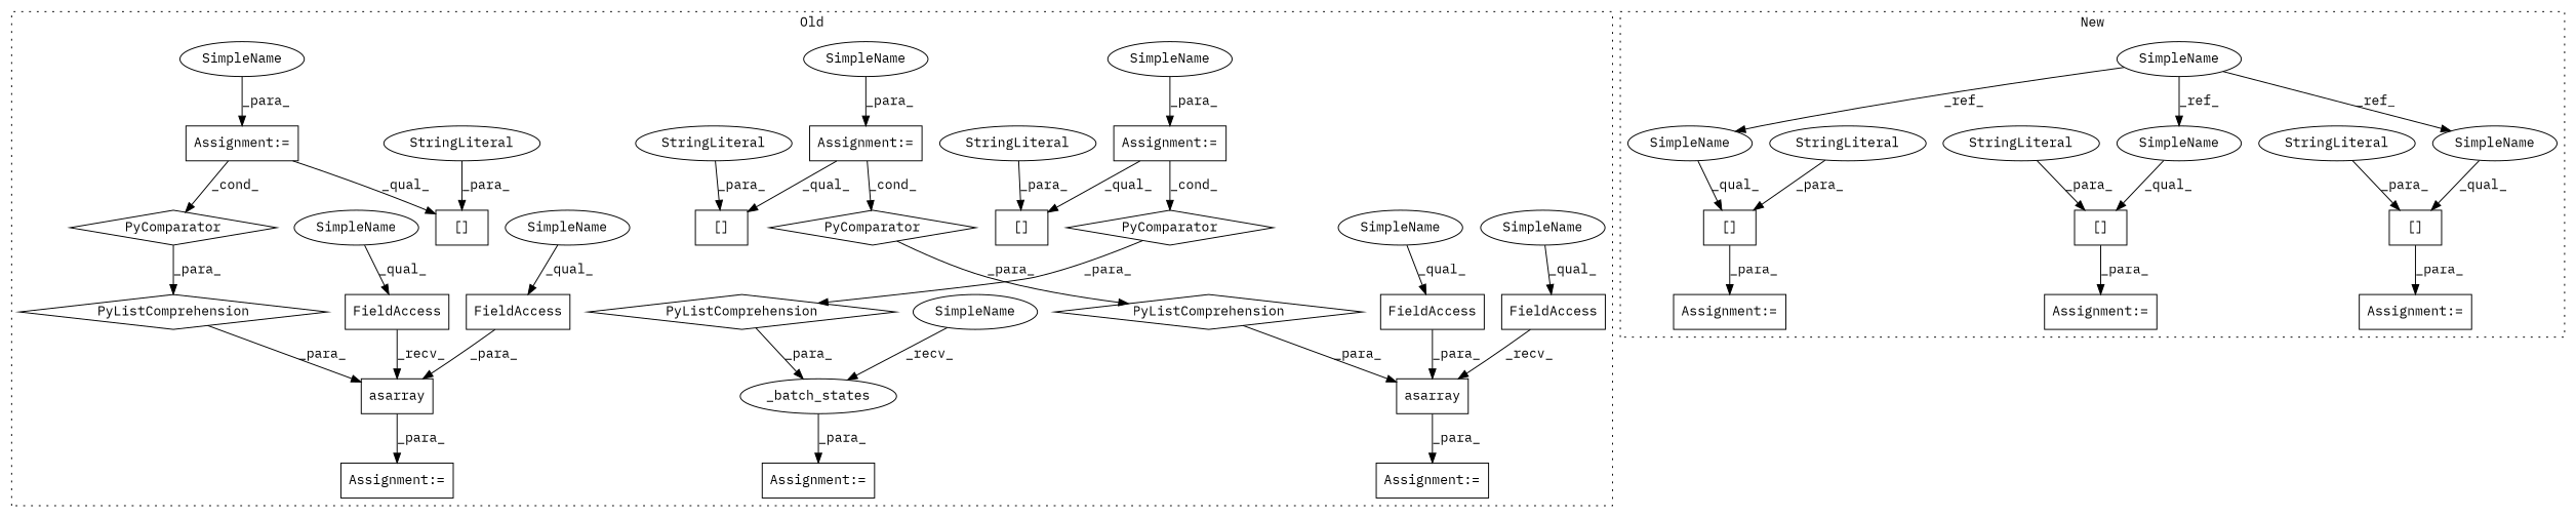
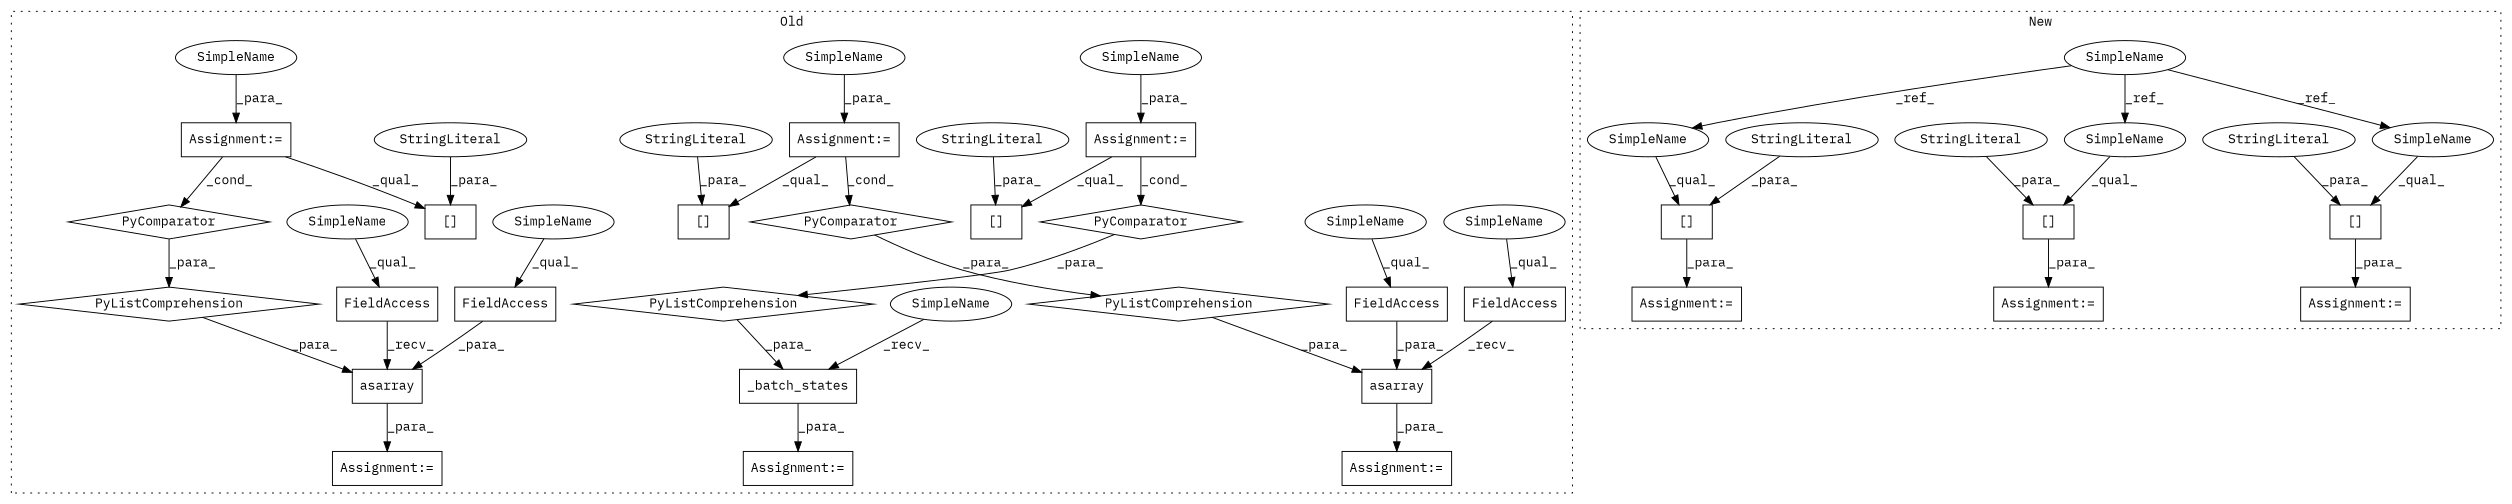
  digraph {
    fontname="IBM Plex Mono"
    node [a=42 l=1 s=8136 shape=box fontname="IBM Plex Mono"]
    edge [fontname="IBM Plex Mono"]
    n1 [a=32 l="19,1" label=asarray s="8034,8182"]
    n2 [a=7 label="Assignment:=" s=8025]
    n3 [a=7 l=30 label="Assignment:="]
    n4 [a=2 l="5,1" label="[]" s="8053,8077"]
    n5 [a=109 l=121 label=PyListComprehension s=8053 shape=diamond]
    n6 [a=113 l=30 label=PyComparator shape=diamond]
    n7 [a=45 l=19 label=StringLiteral s=8058 shape=ellipse]
    n8 [a=22 l=7 label=FieldAccess s=8026]
    n9 [a=7 l=30 label="Assignment:=" s=7677]
    n10 [a=2 l="5,1" label="[]" s="7601,7618"]
    n11 [a=45 l=12 label=StringLiteral s=7606 shape=ellipse]
    n12 [a=109 l=114 label=PyListComprehension s=7601 shape=diamond]
    n13 [a=113 l=30 label=PyComparator s=7677 shape=diamond]
-   n14 [a=32 l="25,-5" label=_batch_states s="7576,7715" shape=ellipse]
+   n14 [a=32 l="25,-5" label=_batch_states s="7576,7715"]
    n15 [a=7 label="Assignment:=" s=7570]
    n16 [a=22 l=13 label=FieldAccess s=8169]
    n17 [a=22 l=13 label=FieldAccess s=7991]
    n18 [a=32 l="19,1" label=asarray s="7867,8004"]
    n19 [a=113 l=30 label=PyComparator s=7958 shape=diamond]
    n20 [a=22 l=7 label=FieldAccess s=7859]
    n21 [a=7 l=30 label="Assignment:=" s=7958]
    n22 [a=2 l="5,1" label="[]" s="7886,7899"]
    n23 [a=7 label="Assignment:=" s=7858]
    n24 [a=109 l=110 label=PyListComprehension s=7886 shape=diamond]
    n25 [a=45 l=8 label=StringLiteral s=7891 shape=ellipse]
    n26 [l=4 label=SimpleName s=8026 shape=ellipse]
    n27 [l=4 label=SimpleName s=7859 shape=ellipse]
    n28 [l=4 label=SimpleName s=7571 shape=ellipse]
    n29 [l=5 label=SimpleName s=7991 shape=ellipse]
    n30 [l=5 label=SimpleName s=8169 shape=ellipse]
    n31 [l=11 label=SimpleName s=7687 shape=ellipse]
    n32 [l=11 label=SimpleName s=8146 shape=ellipse]
    n33 [l=11 label=SimpleName s=7968 shape=ellipse]
    n34 [a=2 l="10,1" label="[]" s="7684,7706"]
    n35 [a=45 l=12 label=StringLiteral s=7694 shape=ellipse]
    n36 [a=7 label="Assignment:=" s=7683]
    n37 [l=9 label=SimpleName s=7520 shape=ellipse]
    n38 [a=2 l="10,1" label="[]" s="7856,7874"]
    n39 [a=7 label="Assignment:=" s=7855]
    n40 [a=45 l=8 label=StringLiteral s=7866 shape=ellipse]
    n41 [a=2 l="10,1" label="[]" s="7896,7925"]
    n42 [a=45 l=19 label=StringLiteral s=7906 shape=ellipse]
    n43 [a=7 label="Assignment:=" s=7895]
    n44 [l=9 label=SimpleName s=7684 shape=ellipse]
    n45 [l=9 label=SimpleName s=7856 shape=ellipse]
    n46 [l=9 label=SimpleName s=7896 shape=ellipse]
    subgraph cluster_1 {
      label=Old
      style=dotted
      n1
      n2
      n3
      n4
      n5
      n6
      n7
      n8
      n9
      n10
      n11
      n12
      n13
      n14
      n15
      n16
      n17
      n18
      n19
      n20
      n21
      n22
      n23
      n24
      n25
      n26
      n27
      n28
      n29
      n30
      n31
      n32
      n33
    }
    subgraph cluster_2 {
      label=New
      style=dotted
      n34
      n35
      n36
      n37
      n38
      n39
      n40
      n41
      n42
      n43
      n44
      n45
      n46
    }
    n1 -> n2 [label=_para_]
    n3 -> n4 [label=_qual_]
    n3 -> n6 [label=_cond_]
    n5 -> n1 [label=_para_]
    n6 -> n5 [label=_para_]
    n7 -> n4 [label=_para_]
    n8 -> n1 [label=_recv_]
    n9 -> n10 [label=_qual_]
    n9 -> n13 [label=_cond_]
    n11 -> n10 [label=_para_]
    n12 -> n14 [label=_para_]
    n13 -> n12 [label=_para_]
    n14 -> n15 [label=_para_]
    n16 -> n1 [label=_para_]
    n17 -> n18 [label=_para_]
    n18 -> n23 [label=_para_]
    n19 -> n24 [label=_para_]
    n20 -> n18 [label=_recv_]
    n21 -> n19 [label=_cond_]
    n21 -> n22 [label=_qual_]
    n24 -> n18 [label=_para_]
    n25 -> n22 [label=_para_]
    n26 -> n8 [label=_qual_]
    n27 -> n20 [label=_qual_]
    n28 -> n14 [label=_recv_]
    n29 -> n17 [label=_qual_]
    n30 -> n16 [label=_qual_]
    n31 -> n9 [label=_para_]
    n32 -> n3 [label=_para_]
    n33 -> n21 [label=_para_]
    n34 -> n36 [label=_para_]
    n35 -> n34 [label=_para_]
    n37 -> n44 [label=_ref_]
    n37 -> n45 [label=_ref_]
    n37 -> n46 [label=_ref_]
    n38 -> n39 [label=_para_]
    n40 -> n38 [label=_para_]
    n41 -> n43 [label=_para_]
    n42 -> n41 [label=_para_]
    n44 -> n34 [label=_qual_]
    n45 -> n38 [label=_qual_]
    n46 -> n41 [label=_qual_]
  }
